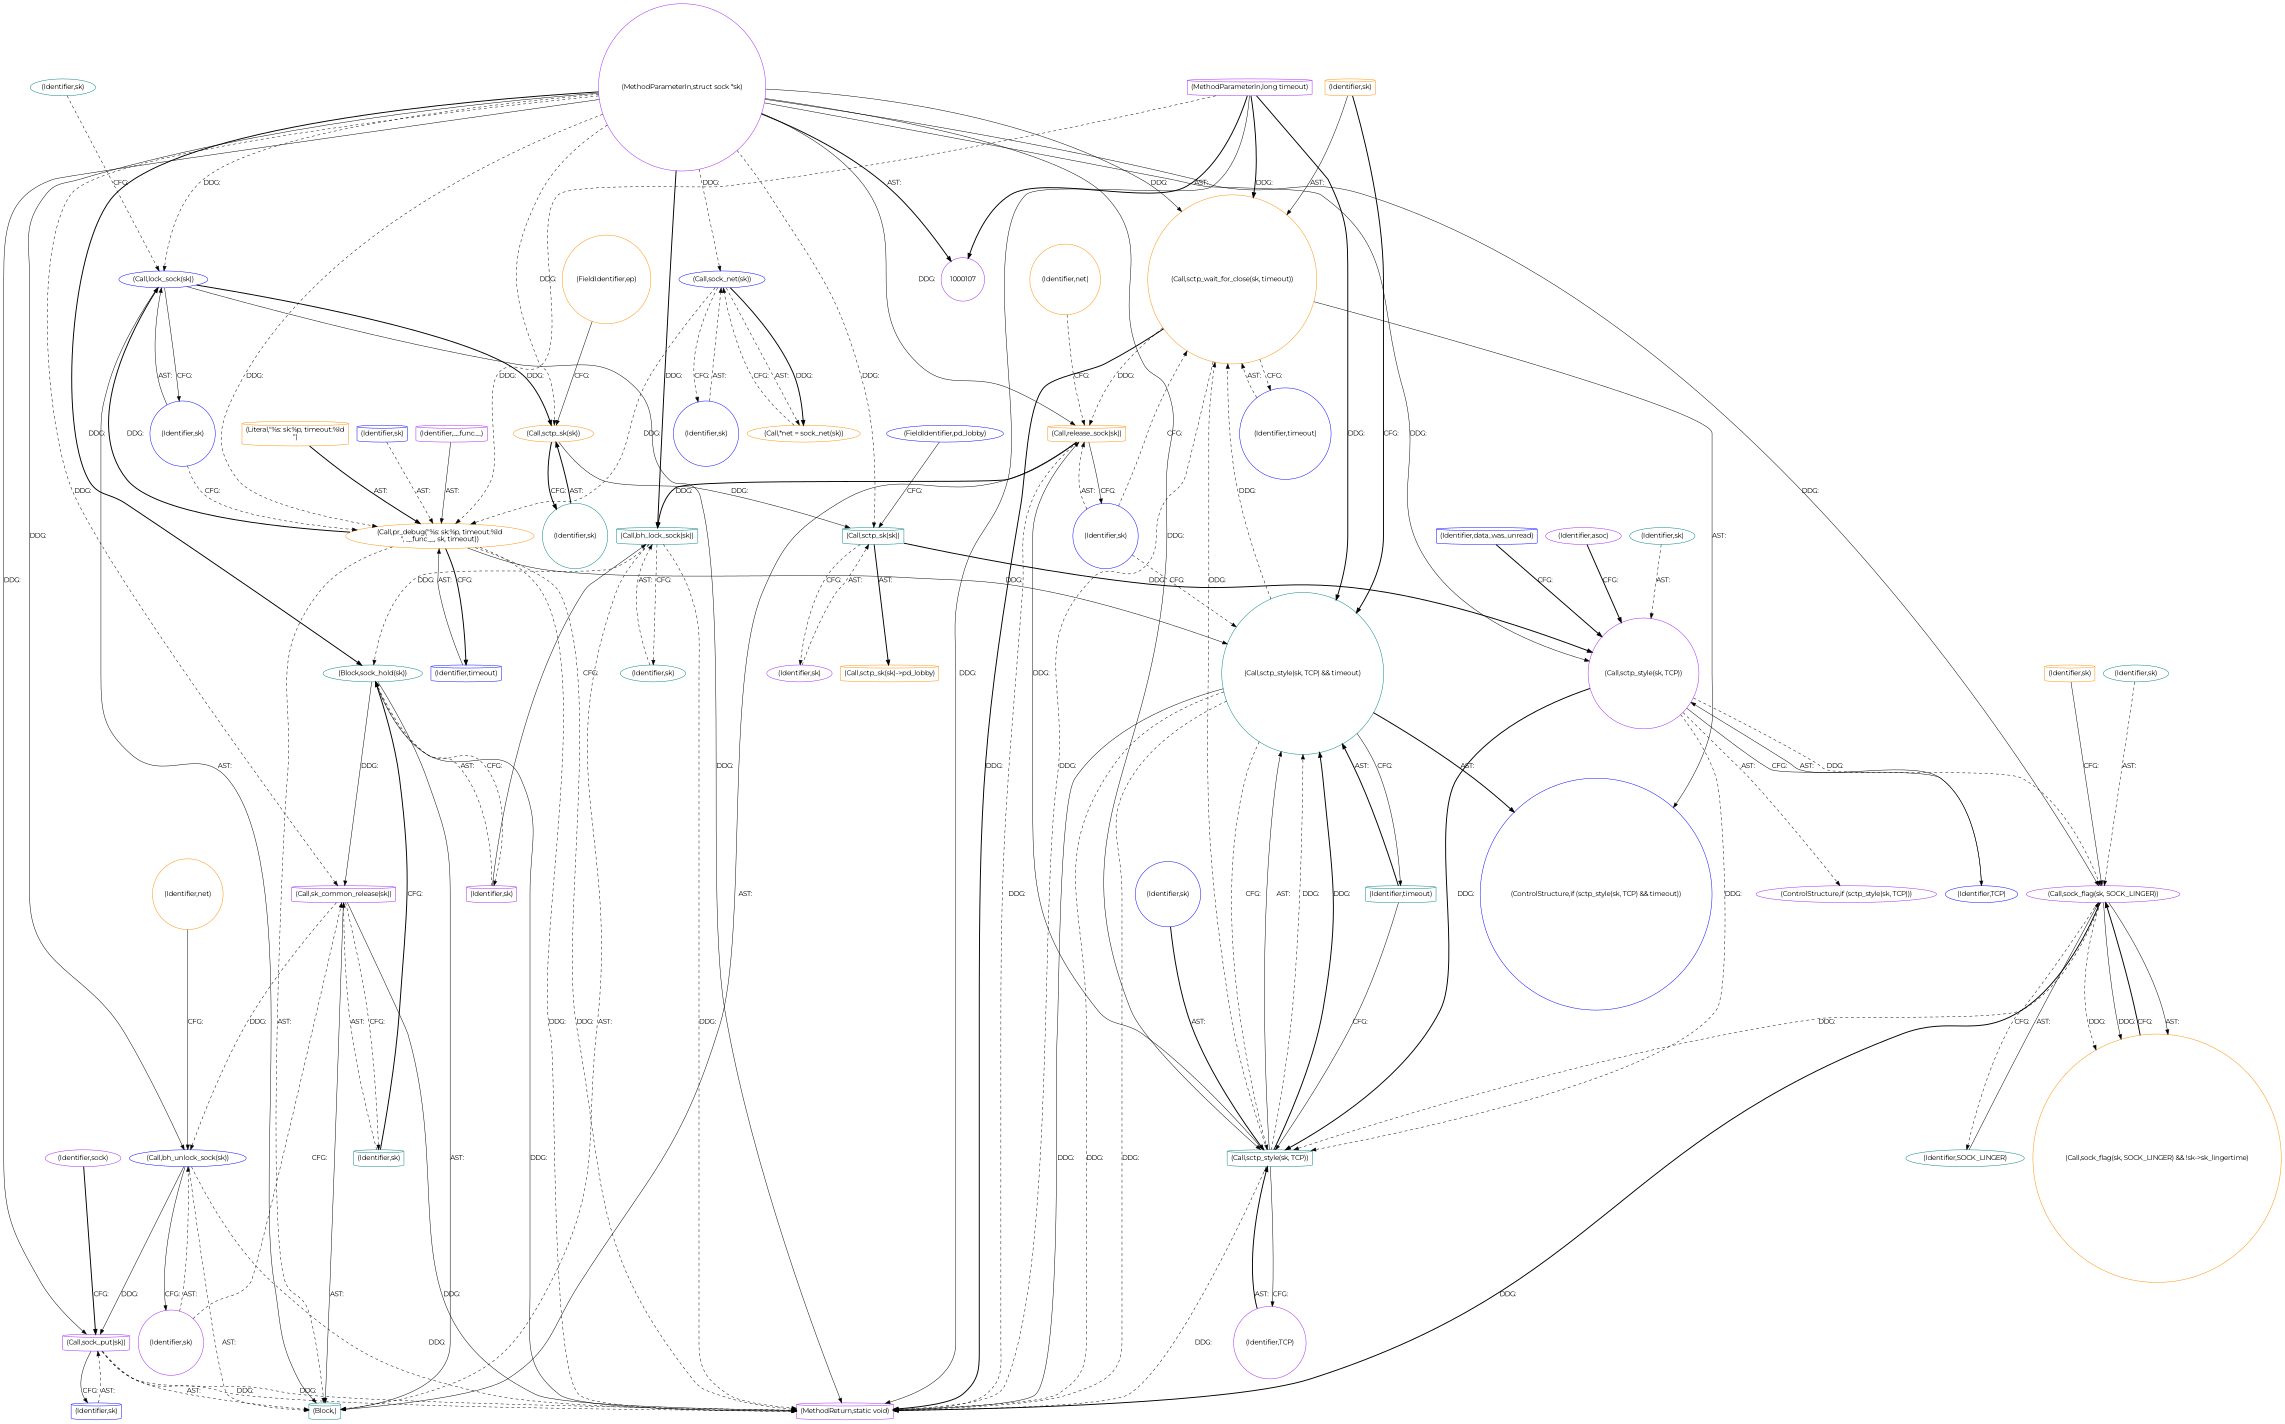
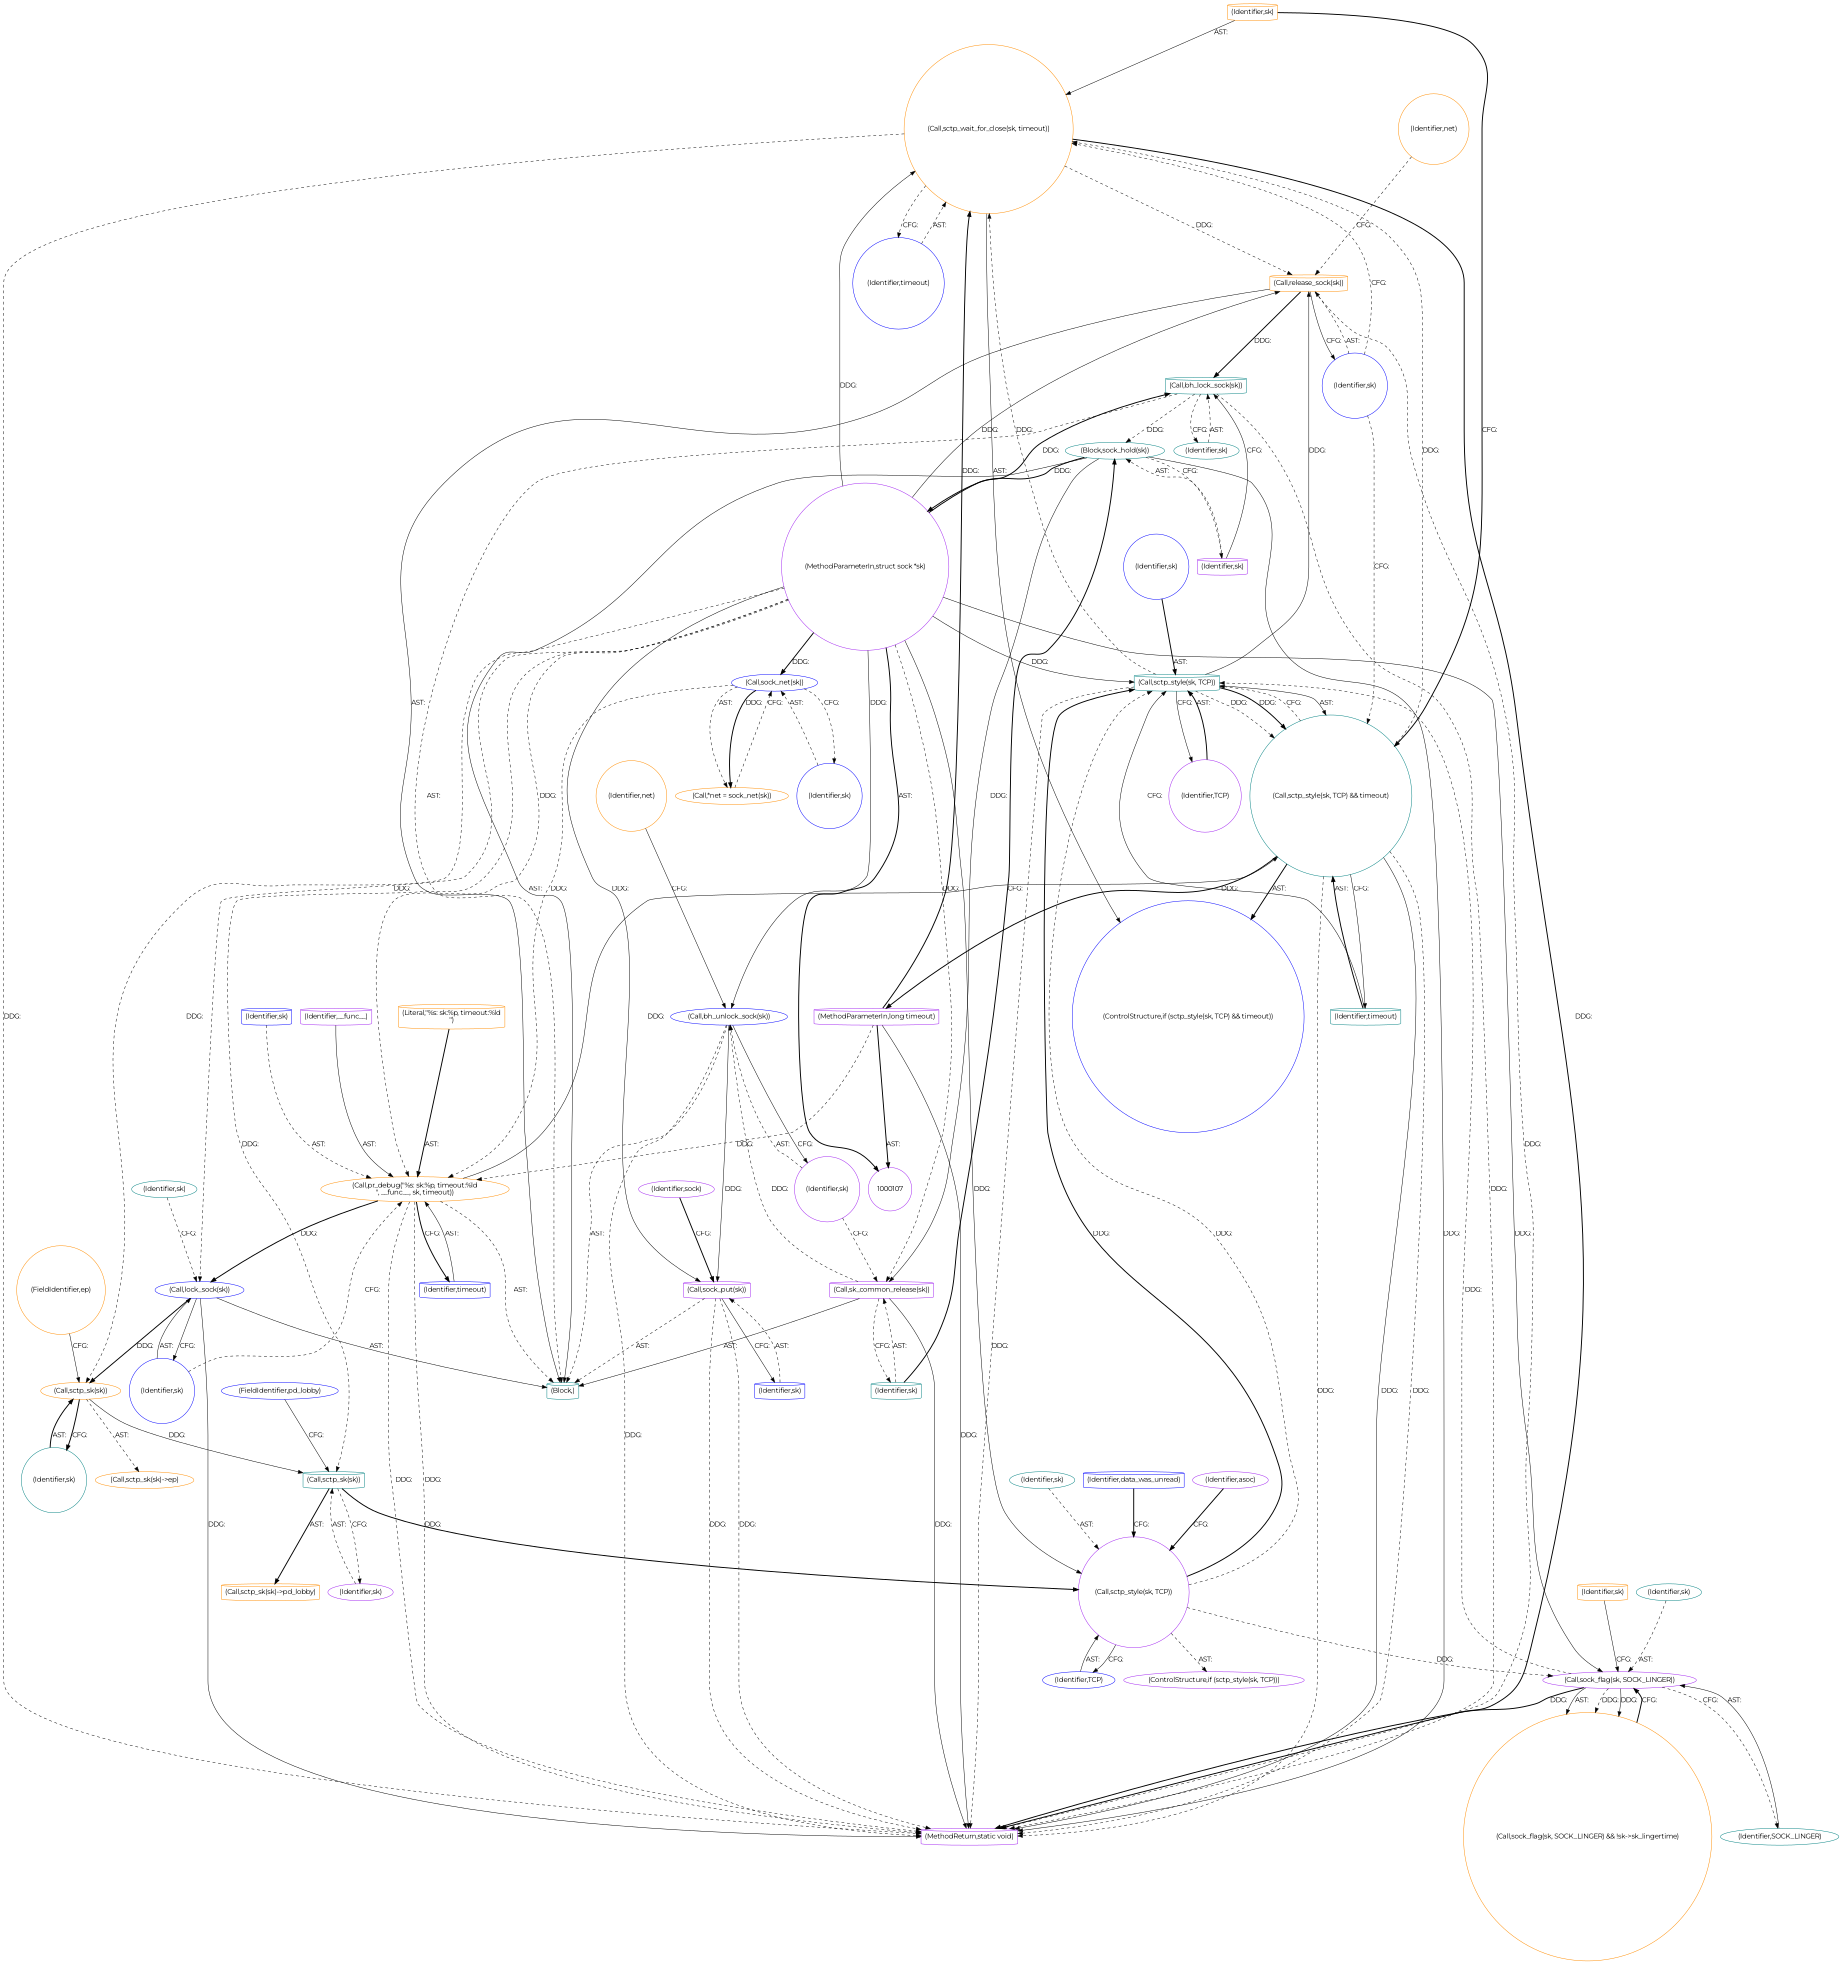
  digraph {
    fontname=Montserrat
    node [color=purple fontname=Montserrat shape=cylinder]
    edge [fontname=Montserrat style=dashed]
    n1 [color=darkorange label="(Call,sctp_wait_for_close(sk, timeout))" shape=circle]
    n2 [color=darkorange label="(Call,release_sock(sk))"]
    n3 [color=blue label="(Identifier,timeout)" shape=circle]
    n4 [color=blue label="(ControlStructure,if (sctp_style(sk, TCP) && timeout))" shape=circle]
    n5 [label="(MethodReturn,static void)"]
    n6 [color=teal label="(Block,)"]
    n7 [color=teal label="(Call,bh_lock_sock(sk))"]
    n8 [color=blue label="(Identifier,sk)" shape=circle]
    n9 [color=teal label="(Call,sctp_style(sk, TCP))"]
    n10 [color=teal label="(Call,sctp_style(sk, TCP) && timeout)" shape=circle]
    n11 [label="(Identifier,TCP)" shape=circle]
    n12 [color=teal label="(Identifier,timeout)"]
    n13 [label="(Call,sctp_style(sk, TCP))" shape=circle]
    n14 [label="(Call,sock_flag(sk, SOCK_LINGER))" shape=ellipse]
    n15 [color=blue label="(Identifier,TCP)" shape=ellipse]
    n16 [label="(ControlStructure,if (sctp_style(sk, TCP)))" shape=ellipse]
    n17 [color=darkorange label="(Call,sock_flag(sk, SOCK_LINGER) && !sk->sk_lingertime)" shape=circle]
    n18 [color=teal label="(Identifier,SOCK_LINGER)" shape=ellipse]
    n19 [color=teal label="(Call,sctp_sk(sk))"]
    n20 [color=darkorange label="(Call,sctp_sk(sk)->pd_lobby)"]
    n21 [label="(Identifier,sk)" shape=ellipse]
    n22 [color=darkorange label="(Call,sctp_sk(sk))" shape=ellipse]
+   n23 [color=darkorange label="(Call,sctp_sk(sk)->ep)" shape=ellipse]
    n24 [color=teal label="(Identifier,sk)" shape=circle]
    n25 [color=blue label="(Call,lock_sock(sk))" shape=ellipse]
    n26 [color=blue label="(Identifier,sk)" shape=circle]
    n27 [color=darkorange label="(Call,pr_debug(\"%s: sk:%p, timeout:%ld\n\", __func__, sk, timeout))" shape=ellipse]
    n28 [color=blue label="(Identifier,timeout)"]
    n29 [color=blue label="(Call,sock_net(sk))" shape=ellipse]
    n30 [color=darkorange label="(Call,*net = sock_net(sk))" shape=ellipse]
    n31 [color=blue label="(Identifier,sk)" shape=circle]
    n32 [label="(MethodParameterIn,struct sock *sk)" shape=circle]
    n33 [color=teal label="(Block,sock_hold(sk))" shape=ellipse]
    n34 [label="(Call,sk_common_release(sk))"]
    n35 [color=blue label="(Call,bh_unlock_sock(sk))" shape=ellipse]
    n36 [label="(Call,sock_put(sk))"]
    1000107 [shape=circle]
    n38 [color=teal label="(Identifier,sk)" shape=ellipse]
    n39 [label="(Identifier,sk)"]
    n40 [color=teal label="(Identifier,sk)"]
    n41 [label="(Identifier,sk)" shape=circle]
    n42 [color=blue label="(Identifier,sk)"]
    n43 [label="(MethodParameterIn,long timeout)"]
    n44 [color=blue label="(Identifier,data_was_unread)"]
    n45 [color=darkorange label="(Identifier,net)" shape=circle]
    n46 [label="(Identifier,asoc)" shape=ellipse]
    n47 [color=teal label="(Identifier,sk)" shape=ellipse]
    n48 [color=darkorange label="(Identifier,sk)"]
    n49 [color=darkorange label="(Identifier,sk)"]
    n50 [color=darkorange label="(Literal,\"%s: sk:%p, timeout:%ld\n\")"]
    n51 [color=blue label="(Identifier,sk)"]
    n52 [label="(Identifier,sock)" shape=ellipse]
    n53 [color=blue label="(FieldIdentifier,pd_lobby)" shape=ellipse]
    n54 [color=teal label="(Identifier,sk)" shape=ellipse]
    n55 [color=darkorange label="(Identifier,net)" shape=circle]
    n56 [color=blue label="(Identifier,sk)" shape=circle]
    n57 [label="(Identifier,__func__)"]
    n58 [color=teal label="(Identifier,sk)" shape=ellipse]
    n59 [color=darkorange label="(FieldIdentifier,ep)" shape=circle]
    n1 -> n2 [label="DDG: "]
    n1 -> n3 [label="CFG: "]
    n1 -> n4 [label="AST: " style=solid]
    n1 -> n5 [label="DDG: "]
    n1 -> n5 [label="DDG: " style=bold]
    n2 -> n5 [label="DDG: "]
    n2 -> n6 [label="AST: " style=solid]
    n2 -> n7 [label="DDG: " style=bold]
    n2 -> n8 [label="CFG: " style=solid]
    n3 -> n1 [label="AST: "]
    n7 -> n5 [label="DDG: "]
    n7 -> n6 [label="AST: "]
    n7 -> n33 [label="DDG: "]
    n7 -> n38 [label="CFG: "]
    n8 -> n1 [label="CFG: "]
    n8 -> n2 [label="AST: "]
    n8 -> n10 [label="CFG: "]
    n9 -> n1 [label="DDG: "]
    n9 -> n2 [label="DDG: " style=solid]
    n9 -> n5 [label="DDG: "]
    n9 -> n10 [label="AST: " style=solid]
    n9 -> n10 [label="DDG: "]
    n9 -> n10 [label="DDG: " style=bold]
    n9 -> n11 [label="CFG: " style=solid]
    n10 -> n1 [label="DDG: "]
    n10 -> n4 [label="AST: " style=bold]
    n10 -> n5 [label="DDG: "]
    n10 -> n5 [label="DDG: " style=solid]
    n10 -> n5 [label="DDG: "]
    n10 -> n9 [label="CFG: "]
    n10 -> n12 [label="CFG: " style=solid]
    n11 -> n9 [label="AST: " style=bold]
    n12 -> n9 [label="CFG: " style=solid]
    n12 -> n10 [label="AST: " style=bold]
    n13 -> n9 [label="DDG: "]
    n13 -> n9 [label="DDG: " style=bold]
    n13 -> n14 [label="DDG: "]
    n13 -> n15 [label="CFG: " style=solid]
    n13 -> n16 [label="AST: "]
    n14 -> n5 [label="DDG: " style=bold]
    n14 -> n9 [label="DDG: "]
    n14 -> n17 [label="AST: " style=solid]
    n14 -> n17 [label="DDG: "]
    n14 -> n17 [label="DDG: " style=solid]
    n14 -> n18 [label="CFG: "]
    n15 -> n13 [label="AST: " style=solid]
    n17 -> n14 [label="CFG: " style=bold]
    n18 -> n14 [label="AST: " style=solid]
    n19 -> n13 [label="DDG: " style=bold]
    n19 -> n20 [label="AST: " style=bold]
    n19 -> n21 [label="CFG: "]
    n21 -> n19 [label="AST: "]
    n22 -> n19 [label="DDG: " style=solid]
+   n22 -> n23 [label="AST: "]
    n22 -> n24 [label="CFG: " style=bold]
    n24 -> n22 [label="AST: " style=bold]
    n25 -> n5 [label="DDG: " style=solid]
    n25 -> n6 [label="AST: " style=solid]
    n25 -> n22 [label="DDG: " style=bold]
    n25 -> n26 [label="CFG: " style=solid]
    n26 -> n25 [label="AST: " style=solid]
    n26 -> n27 [label="CFG: "]
    n27 -> n5 [label="DDG: "]
    n27 -> n5 [label="DDG: "]
    n27 -> n6 [label="AST: "]
    n27 -> n10 [label="DDG: " style=solid]
    n27 -> n25 [label="DDG: " style=bold]
    n27 -> n28 [label="CFG: " style=bold]
    n28 -> n27 [label="AST: " style=solid]
    n29 -> n27 [label="DDG: "]
    n29 -> n30 [label="AST: "]
    n29 -> n30 [label="DDG: " style=bold]
    n29 -> n31 [label="CFG: "]
    n30 -> n29 [label="CFG: "]
    n31 -> n29 [label="AST: "]
    n32 -> n1 [label="DDG: " style=solid]
    n32 -> n2 [label="DDG: " style=solid]
    n32 -> n7 [label="DDG: " style=bold]
    n32 -> n9 [label="DDG: " style=solid]
    n32 -> n13 [label="DDG: " style=solid]
    n32 -> n14 [label="DDG: " style=solid]
    n32 -> n19 [label="DDG: "]
    n32 -> n22 [label="DDG: "]
    n32 -> n25 [label="DDG: "]
    n32 -> n27 [label="DDG: "]
-   n32 -> n29 [label="DDG: "]
-   n32 -> n33 [label="DDG: " style=bold]
+   n32 -> n29 [label="DDG: " style=bold]
+   n33 -> n32 [label="DDG: " style=bold]
    n32 -> n34 [label="DDG: "]
    n32 -> n35 [label="DDG: " style=solid]
    n32 -> n36 [label="DDG: " style=solid]
    n32 -> 1000107 [label="AST: " style=bold]
    n33 -> n5 [label="DDG: " style=solid]
    n33 -> n6 [label="AST: " style=solid]
    n33 -> n34 [label="DDG: " style=solid]
    n33 -> n39 [label="CFG: "]
    n34 -> n5 [label="DDG: " style=solid]
    n34 -> n6 [label="AST: " style=solid]
    n34 -> n35 [label="DDG: "]
    n34 -> n40 [label="CFG: "]
    n35 -> n5 [label="DDG: "]
    n35 -> n6 [label="AST: "]
    n35 -> n36 [label="DDG: " style=solid]
    n35 -> n41 [label="CFG: " style=solid]
    n36 -> n5 [label="DDG: "]
    n36 -> n5 [label="DDG: "]
    n36 -> n6 [label="AST: "]
    n36 -> n42 [label="CFG: " style=solid]
    n38 -> n7 [label="AST: "]
    n39 -> n7 [label="CFG: " style=solid]
    n39 -> n33 [label="AST: "]
    n40 -> n33 [label="CFG: " style=bold]
    n40 -> n34 [label="AST: "]
    n41 -> n34 [label="CFG: "]
    n41 -> n35 [label="AST: "]
    n42 -> n36 [label="AST: "]
    n43 -> n1 [label="DDG: " style=bold]
    n43 -> n5 [label="DDG: " style=solid]
-   n43 -> n10 [label="DDG: " style=bold]
+   n10 -> n43 [label="DDG: " style=bold]
    n43 -> n27 [label="DDG: "]
    n43 -> 1000107 [label="AST: " style=bold]
    n44 -> n13 [label="CFG: " style=bold]
    n45 -> n2 [label="CFG: "]
    n46 -> n13 [label="CFG: " style=bold]
    n47 -> n25 [label="CFG: "]
    n48 -> n14 [label="CFG: " style=solid]
    n49 -> n1 [label="AST: " style=solid]
    n49 -> n10 [label="CFG: " style=bold]
    n50 -> n27 [label="AST: " style=bold]
    n51 -> n27 [label="AST: "]
    n52 -> n36 [label="CFG: " style=bold]
    n53 -> n19 [label="CFG: " style=solid]
    n54 -> n13 [label="AST: "]
    n55 -> n35 [label="CFG: " style=solid]
    n56 -> n9 [label="AST: " style=bold]
    n57 -> n27 [label="AST: " style=solid]
    n58 -> n14 [label="AST: "]
    n59 -> n22 [label="CFG: " style=solid]
  }
